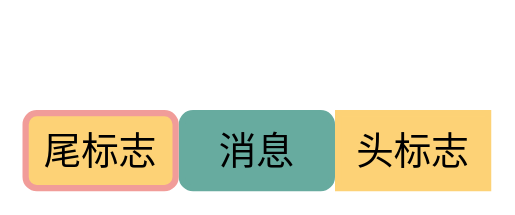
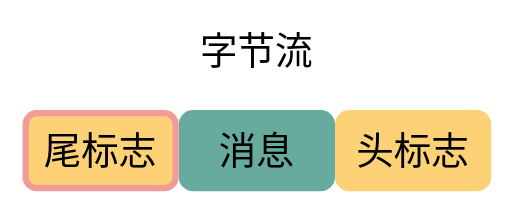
  <mxCell id="0" />
  <mxCell id="1" parent="0" />
+ <mxCell id="2" value="字节流" style="text;html=1;strokeColor=none;fillColor=none;align=center;verticalAlign=middle;whiteSpace=wrap;rounded=0;fontSize=30;" parent="1" vertex="1"><mxGeometry x="130" y="20" width="150" height="40" as="geometry" /></mxCell>
  <mxCell id="3" value="&lt;font style=&quot;font-size: 30px;&quot;&gt;消息&lt;/font&gt;" style="rounded=1;whiteSpace=wrap;html=1;strokeWidth=5;fontSize=30;strokeColor=#67AB9F;fillColor=#67AB9F;" vertex="1" parent="1"><mxGeometry x="145" y="90" width="120" height="60" as="geometry" /></mxCell>
- <mxCell id="4" value="&lt;font style=&quot;font-size: 30px&quot;&gt;头标志&lt;/font&gt;" style="whiteSpace=wrap;html=1;strokeWidth=5;fillColor=#FDD276;strokeColor=#FDD276;fontSize=30;rounded=0;" vertex="1" parent="1"><mxGeometry x="270" y="90" width="120" height="60" as="geometry" /></mxCell>
+ <mxCell id="4" value="&lt;font style=&quot;font-size: 30px&quot;&gt;头标志&lt;/font&gt;" style="rounded=1;whiteSpace=wrap;html=1;strokeWidth=5;fillColor=#FDD276;strokeColor=#FDD276;fontSize=30;" vertex="1" parent="1"><mxGeometry x="270" y="90" width="120" height="60" as="geometry" /></mxCell>
  <mxCell id="5" value="&lt;font style=&quot;font-size: 30px&quot;&gt;尾标志&lt;/font&gt;" style="rounded=1;whiteSpace=wrap;html=1;strokeWidth=5;fillColor=#fdd276;strokeColor=#F19C99;fontSize=30;" vertex="1" parent="1"><mxGeometry x="20" y="90" width="120" height="60" as="geometry" /></mxCell>
